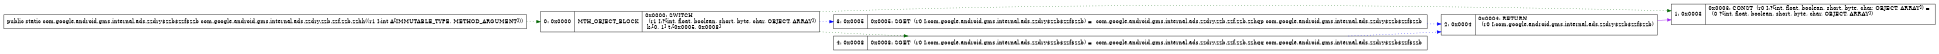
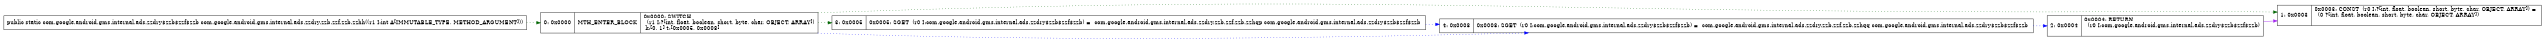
  digraph {
    rankdir=LR
    node [shape=record]
    edge [color=darkgreen style=dotted]
-   n1 [label="{0\:\ 0x0000|MTH_OBJECT_BLOCK\l|0x0000: SWITCH  \l  (r1 I:?[int, float, boolean, short, byte, char, OBJECT, ARRAY])\l k:[0, 1] t:[0x0005, 0x0008] \l}"]
+   n1 [label="{0\:\ 0x0000|MTH_ENTER_BLOCK\l|0x0000: SWITCH  \l  (r1 I:?[int, float, boolean, short, byte, char, OBJECT, ARRAY])\l k:[0, 1] t:[0x0005, 0x0008] \l}"]
    n2 [label="{1\:\ 0x0003|0x0003: CONST  (r0 I:?[int, float, boolean, short, byte, char, OBJECT, ARRAY]) = \l  (0 ?[int, float, boolean, short, byte, char, OBJECT, ARRAY])\l \l}"]
    n3 [label="{3\:\ 0x0005|0x0005: SGET  (r0 I:com.google.android.gms.internal.ads.zzdry$zzb$zzf$zzb) =  com.google.android.gms.internal.ads.zzdry.zzb.zzf.zzb.zzhqp com.google.android.gms.internal.ads.zzdry$zzb$zzf$zzb \l}"]
    n4 [label="{4\:\ 0x0008|0x0008: SGET  (r0 I:com.google.android.gms.internal.ads.zzdry$zzb$zzf$zzb) =  com.google.android.gms.internal.ads.zzdry.zzb.zzf.zzb.zzhqq com.google.android.gms.internal.ads.zzdry$zzb$zzf$zzb \l}"]
    n5 [label="{2\:\ 0x0004|0x0004: RETURN  \l  (r0 I:com.google.android.gms.internal.ads.zzdry$zzb$zzf$zzb)\l \l}"]
    n6 [label="{public static com.google.android.gms.internal.ads.zzdry$zzb$zzf$zzb com.google.android.gms.internal.ads.zzdry.zzb.zzf.zzb.zzhh((r1 I:int A[IMMUTABLE_TYPE, METHOD_ARGUMENT])) }"]
    n1 -> n2
-   n1 -> n3 [color=blue]
-   n1 -> n4
-   n3 -> n5 [color=blue]
+   n1 -> n3
+   n1 -> n4 [color=blue]
+   n3 -> n4 [color=blue]
    n4 -> n5 [color=blue]
    n5 -> n2 [color=purple style=solid]
    n6 -> n1
  }
